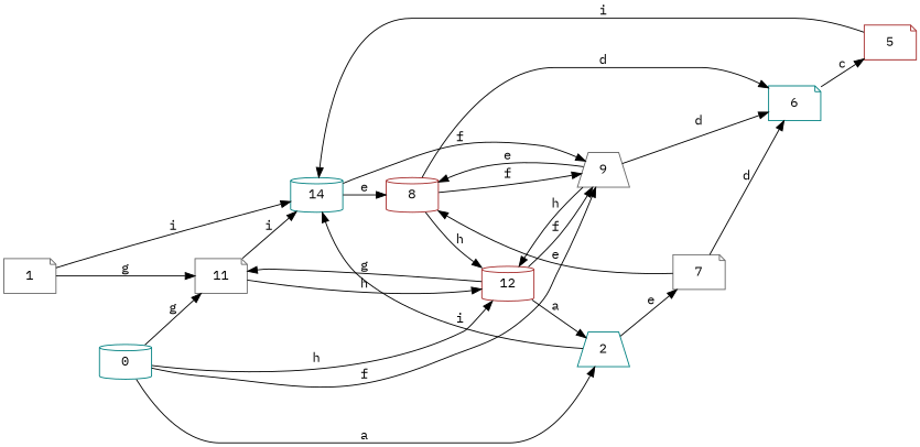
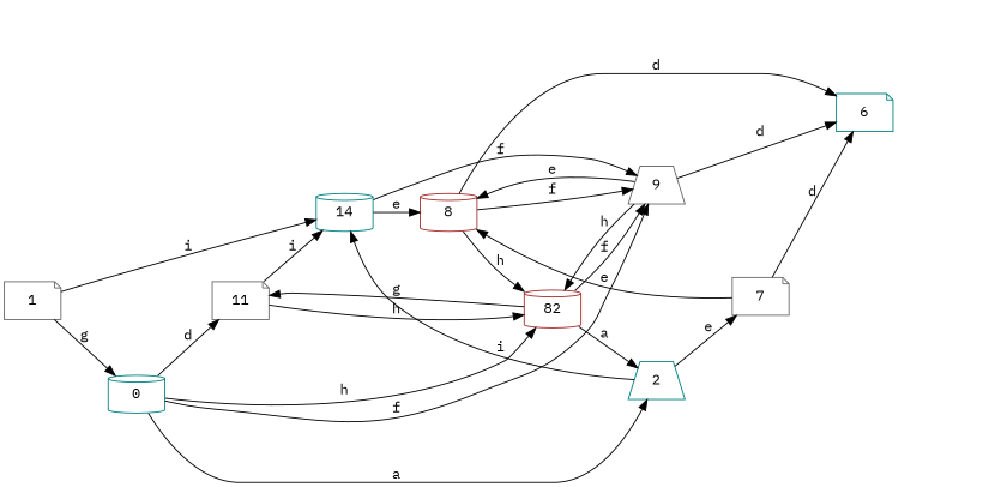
  strict digraph {
    fontname="IBM Plex Mono"
    rankdir=LR
    node [color=gray40 fontname="IBM Plex Mono" shape=note]
    edge [fontname="IBM Plex Mono"]
    1
    11
    n3 [color=teal label=14 shape=cylinder]
-   12 [color=brown shape=cylinder]
+   12 [color=brown shape=cylinder label=82]
    8 [color=brown shape=cylinder]
    9 [shape=trapezium]
    2 [color=teal shape=trapezium]
    7
    6 [color=teal]
-   5 [color=brown]
    0 [color=teal shape=cylinder]
-   1 -> 11 [label=g]
+   1 -> 0 [label=g]
    1 -> n3 [label=i]
    11 -> n3 [label=i]
    11 -> 12 [label=h]
    n3 -> 8 [label=e]
    n3 -> 9 [label=f]
    12 -> 11 [label=g]
    12 -> 9 [label=f]
    12 -> 2 [label=a]
    8 -> 12 [label=h]
    8 -> 9 [label=f]
    8 -> 6 [label=d]
    9 -> 12 [label=h]
    9 -> 8 [label=e]
    9 -> 6 [label=d]
    2 -> n3 [label=i]
    2 -> 7 [label=e]
    7 -> 8 [label=e]
    7 -> 6 [label=d]
-   6 -> 5 [label=c]
-   5 -> n3 [label=i]
-   0 -> 11 [label=g]
+   0 -> 11 [label=d]
    0 -> 12 [label=h]
    0 -> 9 [label=f]
    0 -> 2 [label=a]
  }
